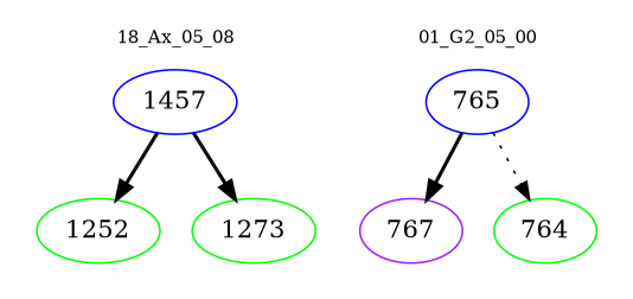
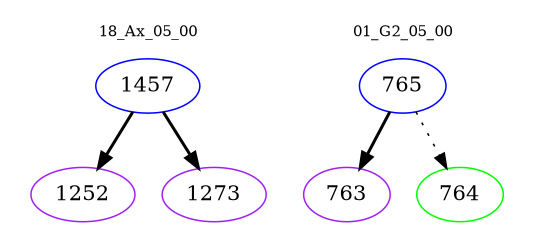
  digraph {
    node [color=blue]
    edge [color=black style=bold]
    n1 [label=1457]
-   n2 [color=green label=1252]
-   n3 [color=green label=1273]
+   n2 [color=purple label=1252]
+   n3 [color=purple label=1273]
    n4 [label=765]
-   n5 [color=purple label=767]
+   n5 [color=purple label=763]
    n6 [color=green label=764]
    subgraph cluster_1 {
      color=white
      fontsize=10
-     label="18_Ax_05_08"
+     label="18_Ax_05_00"
      n1
      n2
      n3
    }
    subgraph cluster_2 {
      color=white
      fontsize=10
      label="01_G2_05_00"
      n4
      n5
      n6
    }
    n1 -> n2
    n1 -> n3
    n4 -> n5
    n4 -> n6 [style=dotted]
  }
